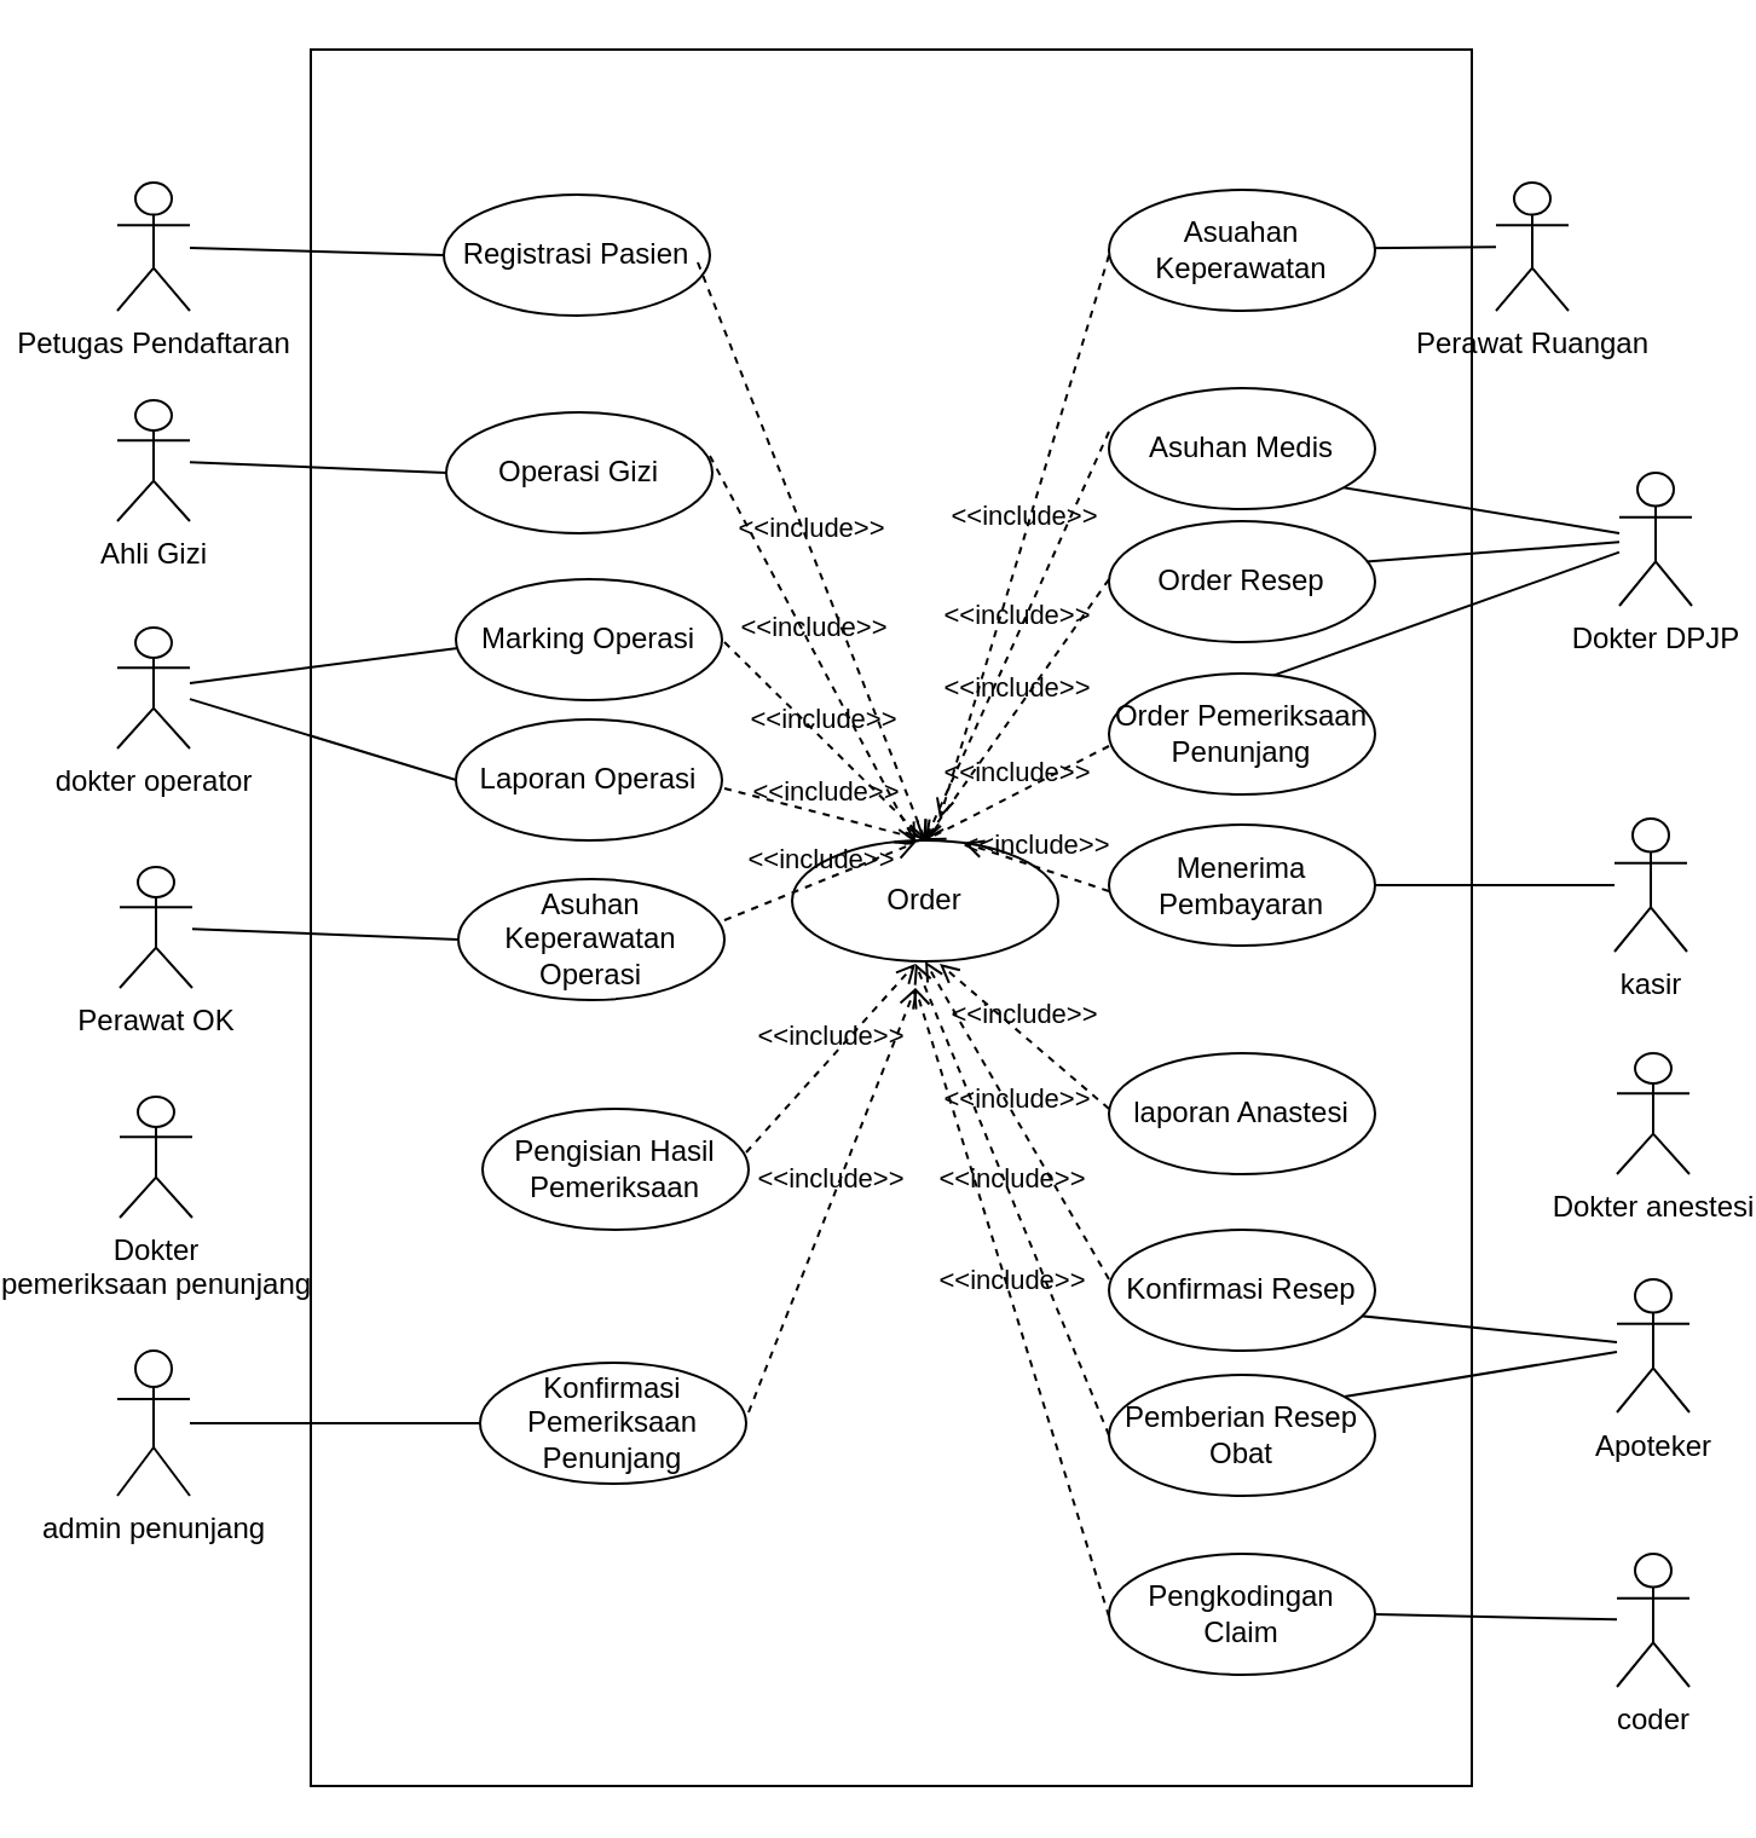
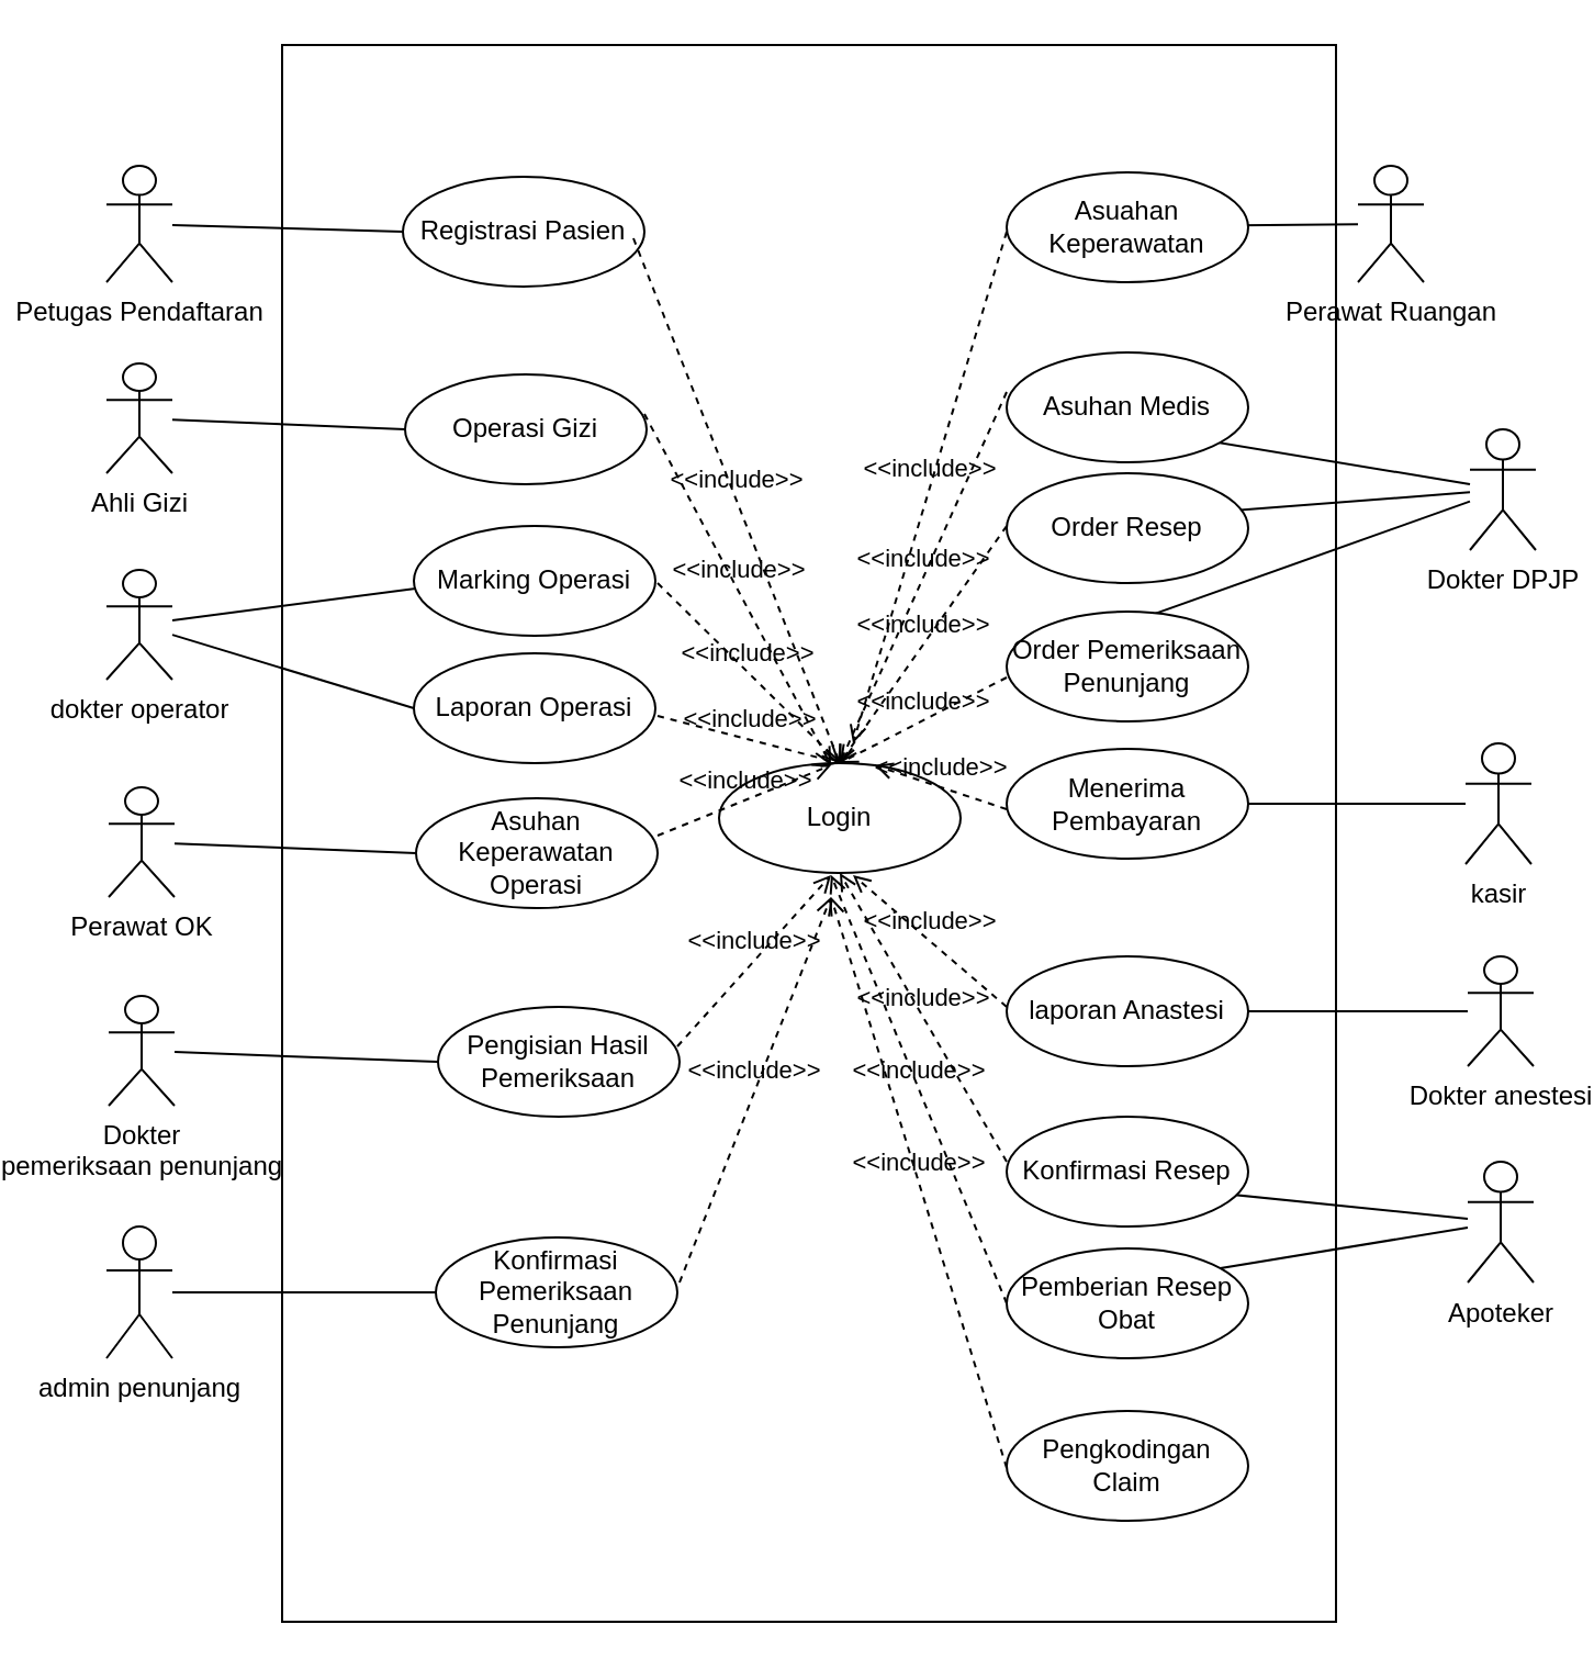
  <mxCell id="0" />
  <mxCell id="1" parent="0" />
  <mxCell id="2" style="rounded=0;orthogonalLoop=1;jettySize=auto;html=1;entryX=0;entryY=0.5;entryDx=0;entryDy=0;endArrow=none;endFill=0;verticalAlign=middle;" parent="1" source="4" target="5" edge="1"><mxGeometry relative="1" as="geometry" /></mxCell>
  <mxCell id="3" value="" style="whiteSpace=wrap;html=1;align=center;treeFolding=1;treeMoving=1;newEdgeStyle={&quot;edgeStyle&quot;:&quot;elbowEdgeStyle&quot;,&quot;startArrow&quot;:&quot;none&quot;,&quot;endArrow&quot;:&quot;none&quot;};fillColor=none;overflow=hidden;" vertex="1" parent="1"><mxGeometry x="100" y="20" width="480" height="718" as="geometry" /></mxCell>
  <mxCell id="4" value="Petugas Pendaftaran" style="shape=umlActor;verticalLabelPosition=bottom;verticalAlign=top;html=1;outlineConnect=0;" parent="1" vertex="1"><mxGeometry x="20" y="75" width="30" height="53" as="geometry" /></mxCell>
  <mxCell id="5" value="Registrasi Pasien" style="ellipse;whiteSpace=wrap;html=1;verticalAlign=middle;" parent="1" vertex="1"><mxGeometry x="155" y="80" width="110" height="50" as="geometry" /></mxCell>
  <mxCell id="6" style="rounded=0;orthogonalLoop=1;jettySize=auto;html=1;entryX=0;entryY=0.5;entryDx=0;entryDy=0;endArrow=none;endFill=0;verticalAlign=middle;" parent="1" source="7" target="8" edge="1"><mxGeometry relative="1" as="geometry" /></mxCell>
  <mxCell id="7" value="Perawat Ruangan" style="shape=umlActor;verticalLabelPosition=bottom;verticalAlign=top;html=1;outlineConnect=0;" parent="1" vertex="1"><mxGeometry x="590" y="75" width="30" height="53" as="geometry" /></mxCell>
  <mxCell id="8" value="Asuahan Keperawatan" style="ellipse;whiteSpace=wrap;html=1;verticalAlign=middle;" parent="1" vertex="1"><mxGeometry x="430" y="78" width="110" height="50" as="geometry" /></mxCell>
  <mxCell id="9" style="rounded=0;orthogonalLoop=1;jettySize=auto;html=1;entryX=0;entryY=0.5;entryDx=0;entryDy=0;strokeColor=default;endArrow=none;endFill=0;verticalAlign=middle;" parent="1" source="12" target="15" edge="1"><mxGeometry relative="1" as="geometry" /></mxCell>
  <mxCell id="10" style="rounded=0;orthogonalLoop=1;jettySize=auto;html=1;entryX=0;entryY=0.5;entryDx=0;entryDy=0;endArrow=none;endFill=0;verticalAlign=middle;" parent="1" source="12" target="14" edge="1"><mxGeometry relative="1" as="geometry" /></mxCell>
  <mxCell id="11" style="rounded=0;orthogonalLoop=1;jettySize=auto;html=1;entryX=0;entryY=0.5;entryDx=0;entryDy=0;endArrow=none;endFill=0;verticalAlign=middle;" parent="1" source="12" target="13" edge="1"><mxGeometry relative="1" as="geometry" /></mxCell>
  <mxCell id="12" value="Dokter DPJP" style="shape=umlActor;verticalLabelPosition=bottom;verticalAlign=top;html=1;outlineConnect=0;" parent="1" vertex="1"><mxGeometry x="641" y="195" width="30" height="55" as="geometry" /></mxCell>
  <mxCell id="13" value="Order Resep" style="ellipse;whiteSpace=wrap;html=1;verticalAlign=middle;" parent="1" vertex="1"><mxGeometry x="430" y="215" width="110" height="50" as="geometry" /></mxCell>
  <mxCell id="14" value="Asuhan Medis" style="ellipse;whiteSpace=wrap;html=1;verticalAlign=middle;" parent="1" vertex="1"><mxGeometry x="430" y="160" width="110" height="50" as="geometry" /></mxCell>
  <mxCell id="15" value="Order Pemeriksaan Penunjang" style="ellipse;whiteSpace=wrap;html=1;verticalAlign=middle;" parent="1" vertex="1"><mxGeometry x="430" y="278" width="110" height="50" as="geometry" /></mxCell>
  <mxCell id="16" style="rounded=0;orthogonalLoop=1;jettySize=auto;html=1;entryX=0;entryY=0.5;entryDx=0;entryDy=0;endArrow=none;endFill=0;verticalAlign=middle;" parent="1" source="17" target="18" edge="1"><mxGeometry relative="1" as="geometry" /></mxCell>
  <mxCell id="17" value="Ahli Gizi" style="shape=umlActor;verticalLabelPosition=bottom;verticalAlign=top;html=1;outlineConnect=0;" parent="1" vertex="1"><mxGeometry x="20" y="165" width="30" height="50" as="geometry" /></mxCell>
  <mxCell id="18" value="Operasi Gizi" style="ellipse;whiteSpace=wrap;html=1;verticalAlign=middle;" parent="1" vertex="1"><mxGeometry x="156" y="170" width="110" height="50" as="geometry" /></mxCell>
  <mxCell id="19" style="rounded=0;orthogonalLoop=1;jettySize=auto;html=1;entryX=0;entryY=0.5;entryDx=0;entryDy=0;endArrow=none;endFill=0;verticalAlign=middle;" parent="1" source="20" target="21" edge="1"><mxGeometry relative="1" as="geometry" /></mxCell>
  <mxCell id="20" value="Perawat OK" style="shape=umlActor;verticalLabelPosition=bottom;verticalAlign=top;html=1;outlineConnect=0;" parent="1" vertex="1"><mxGeometry x="21" y="358" width="30" height="50" as="geometry" /></mxCell>
  <mxCell id="21" value="Asuhan Keperawatan Operasi" style="ellipse;whiteSpace=wrap;html=1;verticalAlign=middle;" parent="1" vertex="1"><mxGeometry x="161" y="363" width="110" height="50" as="geometry" /></mxCell>
+ <mxCell id="22" style="rounded=0;orthogonalLoop=1;jettySize=auto;html=1;entryX=1;entryY=0.5;entryDx=0;entryDy=0;endArrow=none;endFill=0;" parent="1" source="23" target="24" edge="1"><mxGeometry relative="1" as="geometry" /></mxCell>
  <mxCell id="23" value="Dokter anestesi" style="shape=umlActor;verticalLabelPosition=bottom;verticalAlign=top;html=1;outlineConnect=0;" parent="1" vertex="1"><mxGeometry x="640" y="435" width="30" height="50" as="geometry" /></mxCell>
  <mxCell id="24" value="laporan Anastesi" style="ellipse;whiteSpace=wrap;html=1;verticalAlign=middle;" parent="1" vertex="1"><mxGeometry x="430" y="435" width="110" height="50" as="geometry" /></mxCell>
+ <mxCell id="25" style="rounded=0;orthogonalLoop=1;jettySize=auto;html=1;entryX=0;entryY=0.5;entryDx=0;entryDy=0;endArrow=none;endFill=0;verticalAlign=middle;" parent="1" source="26" target="27" edge="1"><mxGeometry relative="1" as="geometry" /></mxCell>
  <mxCell id="26" value="Dokter &lt;br&gt;pemeriksaan penunjang" style="shape=umlActor;verticalLabelPosition=bottom;verticalAlign=top;html=1;outlineConnect=0;" parent="1" vertex="1"><mxGeometry x="21" y="453" width="30" height="50" as="geometry" /></mxCell>
  <mxCell id="27" value="Pengisian Hasil Pemeriksaan" style="ellipse;whiteSpace=wrap;html=1;verticalAlign=middle;" parent="1" vertex="1"><mxGeometry x="171" y="458" width="110" height="50" as="geometry" /></mxCell>
  <mxCell id="28" style="edgeStyle=orthogonalEdgeStyle;rounded=0;orthogonalLoop=1;jettySize=auto;html=1;entryX=0;entryY=0.5;entryDx=0;entryDy=0;endArrow=none;endFill=0;" parent="1" source="29" target="30" edge="1"><mxGeometry relative="1" as="geometry" /></mxCell>
  <mxCell id="29" value="admin penunjang" style="shape=umlActor;verticalLabelPosition=bottom;verticalAlign=top;html=1;outlineConnect=0;" parent="1" vertex="1"><mxGeometry x="20" y="558" width="30" height="60" as="geometry" /></mxCell>
  <mxCell id="30" value="Konfirmasi Pemeriksaan Penunjang" style="ellipse;whiteSpace=wrap;html=1;verticalAlign=middle;" parent="1" vertex="1"><mxGeometry x="170" y="563" width="110" height="50" as="geometry" /></mxCell>
  <mxCell id="31" style="rounded=0;orthogonalLoop=1;jettySize=auto;html=1;entryX=0;entryY=0.5;entryDx=0;entryDy=0;endArrow=none;endFill=0;verticalAlign=middle;" parent="1" source="33" target="35" edge="1"><mxGeometry relative="1" as="geometry" /></mxCell>
  <mxCell id="32" style="rounded=0;orthogonalLoop=1;jettySize=auto;html=1;entryX=0;entryY=0.5;entryDx=0;entryDy=0;endArrow=none;endFill=0;verticalAlign=middle;" parent="1" source="33" target="34" edge="1"><mxGeometry relative="1" as="geometry" /></mxCell>
  <mxCell id="33" value="Apoteker" style="shape=umlActor;verticalLabelPosition=bottom;verticalAlign=top;html=1;outlineConnect=0;" parent="1" vertex="1"><mxGeometry x="640" y="528.5" width="30" height="55" as="geometry" /></mxCell>
  <mxCell id="34" value="Pemberian Resep Obat" style="ellipse;whiteSpace=wrap;html=1;verticalAlign=middle;" parent="1" vertex="1"><mxGeometry x="430" y="568" width="110" height="50" as="geometry" /></mxCell>
  <mxCell id="35" value="Konfirmasi Resep" style="ellipse;whiteSpace=wrap;html=1;verticalAlign=middle;" parent="1" vertex="1"><mxGeometry x="430" y="508" width="110" height="50" as="geometry" /></mxCell>
  <mxCell id="36" style="rounded=0;orthogonalLoop=1;jettySize=auto;html=1;entryX=1;entryY=0.5;entryDx=0;entryDy=0;endArrow=none;endFill=0;" parent="1" source="37" target="38" edge="1"><mxGeometry relative="1" as="geometry" /></mxCell>
  <mxCell id="37" value="kasir" style="shape=umlActor;verticalLabelPosition=bottom;verticalAlign=top;html=1;outlineConnect=0;" parent="1" vertex="1"><mxGeometry x="639" y="338" width="30" height="55" as="geometry" /></mxCell>
  <mxCell id="38" value="Menerima Pembayaran" style="ellipse;whiteSpace=wrap;html=1;verticalAlign=middle;" parent="1" vertex="1"><mxGeometry x="430" y="340.5" width="110" height="50" as="geometry" /></mxCell>
- <mxCell id="39" style="rounded=0;orthogonalLoop=1;jettySize=auto;html=1;entryX=1;entryY=0.5;entryDx=0;entryDy=0;endArrow=none;endFill=0;" parent="1" source="40" target="41" edge="1"><mxGeometry relative="1" as="geometry" /></mxCell>
- <mxCell id="40" value="coder" style="shape=umlActor;verticalLabelPosition=bottom;verticalAlign=top;html=1;outlineConnect=0;" parent="1" vertex="1"><mxGeometry x="640" y="642" width="30" height="55" as="geometry" /></mxCell>
  <mxCell id="41" value="Pengkodingan Claim" style="ellipse;whiteSpace=wrap;html=1;verticalAlign=middle;" parent="1" vertex="1"><mxGeometry x="430" y="642" width="110" height="50" as="geometry" /></mxCell>
  <mxCell id="42" style="rounded=0;orthogonalLoop=1;jettySize=auto;html=1;entryX=0;entryY=0.5;entryDx=0;entryDy=0;endArrow=none;endFill=0;verticalAlign=middle;" parent="1" source="44" edge="1"><mxGeometry relative="1" as="geometry"><mxPoint x="180" y="265" as="targetPoint" /></mxGeometry></mxCell>
  <mxCell id="43" style="rounded=0;orthogonalLoop=1;jettySize=auto;html=1;entryX=0;entryY=0.5;entryDx=0;entryDy=0;endArrow=none;endFill=0;verticalAlign=middle;" parent="1" source="44" target="45" edge="1"><mxGeometry relative="1" as="geometry" /></mxCell>
  <mxCell id="44" value="dokter operator" style="shape=umlActor;verticalLabelPosition=bottom;verticalAlign=top;html=1;outlineConnect=0;" parent="1" vertex="1"><mxGeometry x="20" y="259" width="30" height="50" as="geometry" /></mxCell>
  <mxCell id="45" value="Laporan Operasi" style="ellipse;whiteSpace=wrap;html=1;verticalAlign=middle;" parent="1" vertex="1"><mxGeometry x="160" y="297" width="110" height="50" as="geometry" /></mxCell>
  <mxCell id="46" value="Marking Operasi" style="ellipse;whiteSpace=wrap;html=1;verticalAlign=middle;" parent="1" vertex="1"><mxGeometry x="160" y="239" width="110" height="50" as="geometry" /></mxCell>
- <mxCell id="47" value="Order" style="ellipse;whiteSpace=wrap;html=1;verticalAlign=middle;" vertex="1" parent="1"><mxGeometry x="299" y="347" width="110" height="50" as="geometry" /></mxCell>
+ <mxCell id="47" value="Login" style="ellipse;whiteSpace=wrap;html=1;verticalAlign=middle;" vertex="1" parent="1"><mxGeometry x="299" y="347" width="110" height="50" as="geometry" /></mxCell>
  <mxCell id="48" value="&amp;lt;&amp;lt;include&amp;gt;&amp;gt;" style="html=1;verticalAlign=bottom;labelBackgroundColor=none;endArrow=open;endFill=0;dashed=1;rounded=0;entryX=0.5;entryY=0;entryDx=0;entryDy=0;" edge="1" parent="1" target="47"><mxGeometry width="160" relative="1" as="geometry"><mxPoint x="260" y="108" as="sourcePoint" /><mxPoint x="390" y="108" as="targetPoint" /></mxGeometry></mxCell>
  <mxCell id="49" value="&amp;lt;&amp;lt;include&amp;gt;&amp;gt;" style="html=1;verticalAlign=bottom;labelBackgroundColor=none;endArrow=open;endFill=0;dashed=1;rounded=0;" edge="1" parent="1"><mxGeometry width="160" relative="1" as="geometry"><mxPoint x="265" y="188" as="sourcePoint" /><mxPoint x="350" y="348" as="targetPoint" /></mxGeometry></mxCell>
  <mxCell id="50" value="&amp;lt;&amp;lt;include&amp;gt;&amp;gt;" style="html=1;verticalAlign=bottom;labelBackgroundColor=none;endArrow=open;endFill=0;dashed=1;rounded=0;" edge="1" parent="1"><mxGeometry width="160" relative="1" as="geometry"><mxPoint x="430" y="668" as="sourcePoint" /><mxPoint x="350" y="408" as="targetPoint" /></mxGeometry></mxCell>
  <mxCell id="51" value="&amp;lt;&amp;lt;include&amp;gt;&amp;gt;" style="html=1;verticalAlign=bottom;labelBackgroundColor=none;endArrow=open;endFill=0;dashed=1;rounded=0;" edge="1" parent="1"><mxGeometry width="160" relative="1" as="geometry"><mxPoint x="281" y="583.5" as="sourcePoint" /><mxPoint x="350" y="408" as="targetPoint" /></mxGeometry></mxCell>
  <mxCell id="52" value="&amp;lt;&amp;lt;include&amp;gt;&amp;gt;" style="html=1;verticalAlign=bottom;labelBackgroundColor=none;endArrow=open;endFill=0;dashed=1;rounded=0;" edge="1" parent="1"><mxGeometry width="160" relative="1" as="geometry"><mxPoint x="280" y="476" as="sourcePoint" /><mxPoint x="350" y="398" as="targetPoint" /></mxGeometry></mxCell>
  <mxCell id="53" value="&amp;lt;&amp;lt;include&amp;gt;&amp;gt;" style="html=1;verticalAlign=bottom;labelBackgroundColor=none;endArrow=open;endFill=0;dashed=1;rounded=0;" edge="1" parent="1"><mxGeometry width="160" relative="1" as="geometry"><mxPoint x="271" y="380" as="sourcePoint" /><mxPoint x="350" y="348" as="targetPoint" /></mxGeometry></mxCell>
  <mxCell id="54" value="&amp;lt;&amp;lt;include&amp;gt;&amp;gt;" style="html=1;verticalAlign=bottom;labelBackgroundColor=none;endArrow=open;endFill=0;dashed=1;rounded=0;entryX=0.5;entryY=0;entryDx=0;entryDy=0;" edge="1" parent="1" target="47"><mxGeometry width="160" relative="1" as="geometry"><mxPoint x="271" y="325.5" as="sourcePoint" /><mxPoint x="396" y="405.5" as="targetPoint" /></mxGeometry></mxCell>
  <mxCell id="55" value="&amp;lt;&amp;lt;include&amp;gt;&amp;gt;" style="html=1;verticalAlign=bottom;labelBackgroundColor=none;endArrow=open;endFill=0;dashed=1;rounded=0;entryX=0.5;entryY=0;entryDx=0;entryDy=0;" edge="1" parent="1" target="47"><mxGeometry width="160" relative="1" as="geometry"><mxPoint x="271" y="265" as="sourcePoint" /><mxPoint x="356" y="425" as="targetPoint" /></mxGeometry></mxCell>
  <mxCell id="56" value="&amp;lt;&amp;lt;include&amp;gt;&amp;gt;" style="html=1;verticalAlign=bottom;labelBackgroundColor=none;endArrow=open;endFill=0;dashed=1;rounded=0;entryX=0.5;entryY=0;entryDx=0;entryDy=0;" edge="1" parent="1" target="47"><mxGeometry width="160" relative="1" as="geometry"><mxPoint x="430" y="178" as="sourcePoint" /><mxPoint x="515" y="338" as="targetPoint" /></mxGeometry></mxCell>
  <mxCell id="57" value="&amp;lt;&amp;lt;include&amp;gt;&amp;gt;" style="html=1;verticalAlign=bottom;labelBackgroundColor=none;endArrow=open;endFill=0;dashed=1;rounded=0;" edge="1" parent="1"><mxGeometry width="160" relative="1" as="geometry"><mxPoint x="430" y="105" as="sourcePoint" /><mxPoint x="360" y="338" as="targetPoint" /></mxGeometry></mxCell>
  <mxCell id="58" value="&amp;lt;&amp;lt;include&amp;gt;&amp;gt;" style="html=1;verticalAlign=bottom;labelBackgroundColor=none;endArrow=open;endFill=0;dashed=1;rounded=0;" edge="1" parent="1"><mxGeometry width="160" relative="1" as="geometry"><mxPoint x="430" y="593" as="sourcePoint" /><mxPoint x="350" y="398" as="targetPoint" /></mxGeometry></mxCell>
  <mxCell id="59" value="&amp;lt;&amp;lt;include&amp;gt;&amp;gt;" style="html=1;verticalAlign=bottom;labelBackgroundColor=none;endArrow=open;endFill=0;dashed=1;rounded=0;" edge="1" parent="1"><mxGeometry width="160" relative="1" as="geometry"><mxPoint x="430" y="458" as="sourcePoint" /><mxPoint x="360" y="398" as="targetPoint" /></mxGeometry></mxCell>
  <mxCell id="60" value="&amp;lt;&amp;lt;include&amp;gt;&amp;gt;" style="html=1;verticalAlign=bottom;labelBackgroundColor=none;endArrow=open;endFill=0;dashed=1;rounded=0;entryX=0.5;entryY=1;entryDx=0;entryDy=0;" edge="1" parent="1" target="47"><mxGeometry width="160" relative="1" as="geometry"><mxPoint x="430" y="528.5" as="sourcePoint" /><mxPoint x="625" y="588.5" as="targetPoint" /></mxGeometry></mxCell>
  <mxCell id="61" value="&amp;lt;&amp;lt;include&amp;gt;&amp;gt;" style="html=1;verticalAlign=bottom;labelBackgroundColor=none;endArrow=open;endFill=0;dashed=1;rounded=0;entryX=0.5;entryY=0;entryDx=0;entryDy=0;" edge="1" parent="1" target="47"><mxGeometry width="160" relative="1" as="geometry"><mxPoint x="430" y="308" as="sourcePoint" /><mxPoint x="515" y="468" as="targetPoint" /></mxGeometry></mxCell>
  <mxCell id="62" value="&amp;lt;&amp;lt;include&amp;gt;&amp;gt;" style="html=1;verticalAlign=bottom;labelBackgroundColor=none;endArrow=open;endFill=0;dashed=1;rounded=0;entryX=0.5;entryY=0;entryDx=0;entryDy=0;" edge="1" parent="1" target="47"><mxGeometry width="160" relative="1" as="geometry"><mxPoint x="430" y="239" as="sourcePoint" /><mxPoint x="635" y="459" as="targetPoint" /></mxGeometry></mxCell>
  <mxCell id="63" value="&amp;lt;&amp;lt;include&amp;gt;&amp;gt;" style="html=1;verticalAlign=bottom;labelBackgroundColor=none;endArrow=open;endFill=0;dashed=1;rounded=0;" edge="1" parent="1"><mxGeometry width="160" relative="1" as="geometry"><mxPoint x="430" y="368" as="sourcePoint" /><mxPoint x="370" y="348" as="targetPoint" /></mxGeometry></mxCell>
